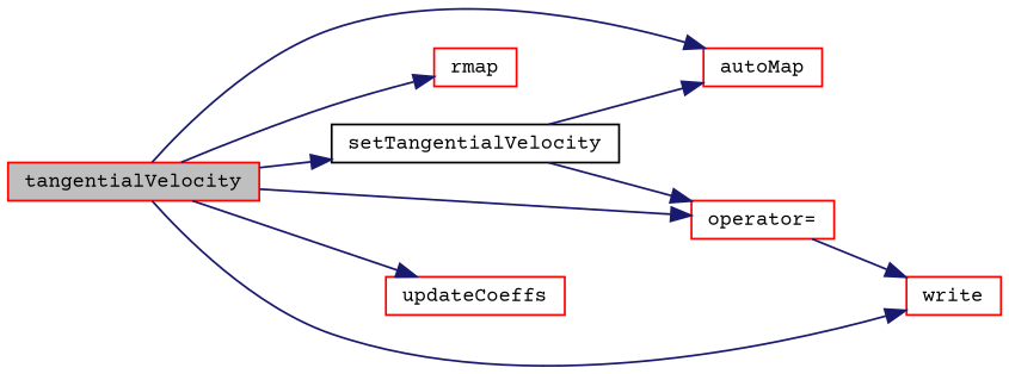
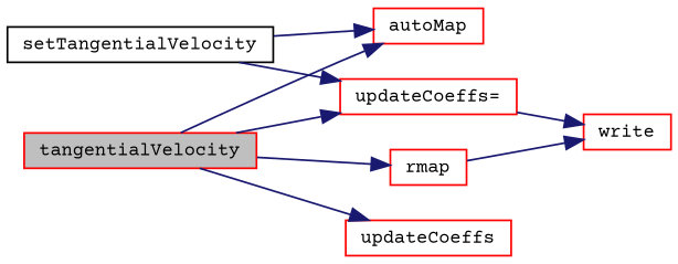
  digraph {
    fontname="Courier Prime"
    rankdir=LR
    node [color=red fontname="Courier Prime" fontsize=10 shape=record]
    edge [color=midnightblue fontname="Courier Prime" fontsize=10 labelfontname=FreeSans labelfontsize=10 style=solid]
    n1 [fillcolor=grey75 fontcolor=black height=0.2 label=tangentialVelocity style=filled width=0.4]
    n2 [height=0.2 label=autoMap width=0.4]
    n3 [height=0.2 label=rmap width=0.4]
-   n4 [height=0.2 label="operator=" width=0.4]
+   n4 [height=0.2 label="updateCoeffs=" width=0.4]
    n5 [color=black height=0.2 label=setTangentialVelocity width=0.4]
    n6 [height=0.2 label=updateCoeffs width=0.4]
    n7 [height=0.2 label=write width=0.4]
    n1 -> n2
    n1 -> n3
    n1 -> n4
-   n1 -> n5
    n1 -> n6
-   n1 -> n7
+   n3 -> n7
    n4 -> n7
    n5 -> n2
    n5 -> n4
  }
